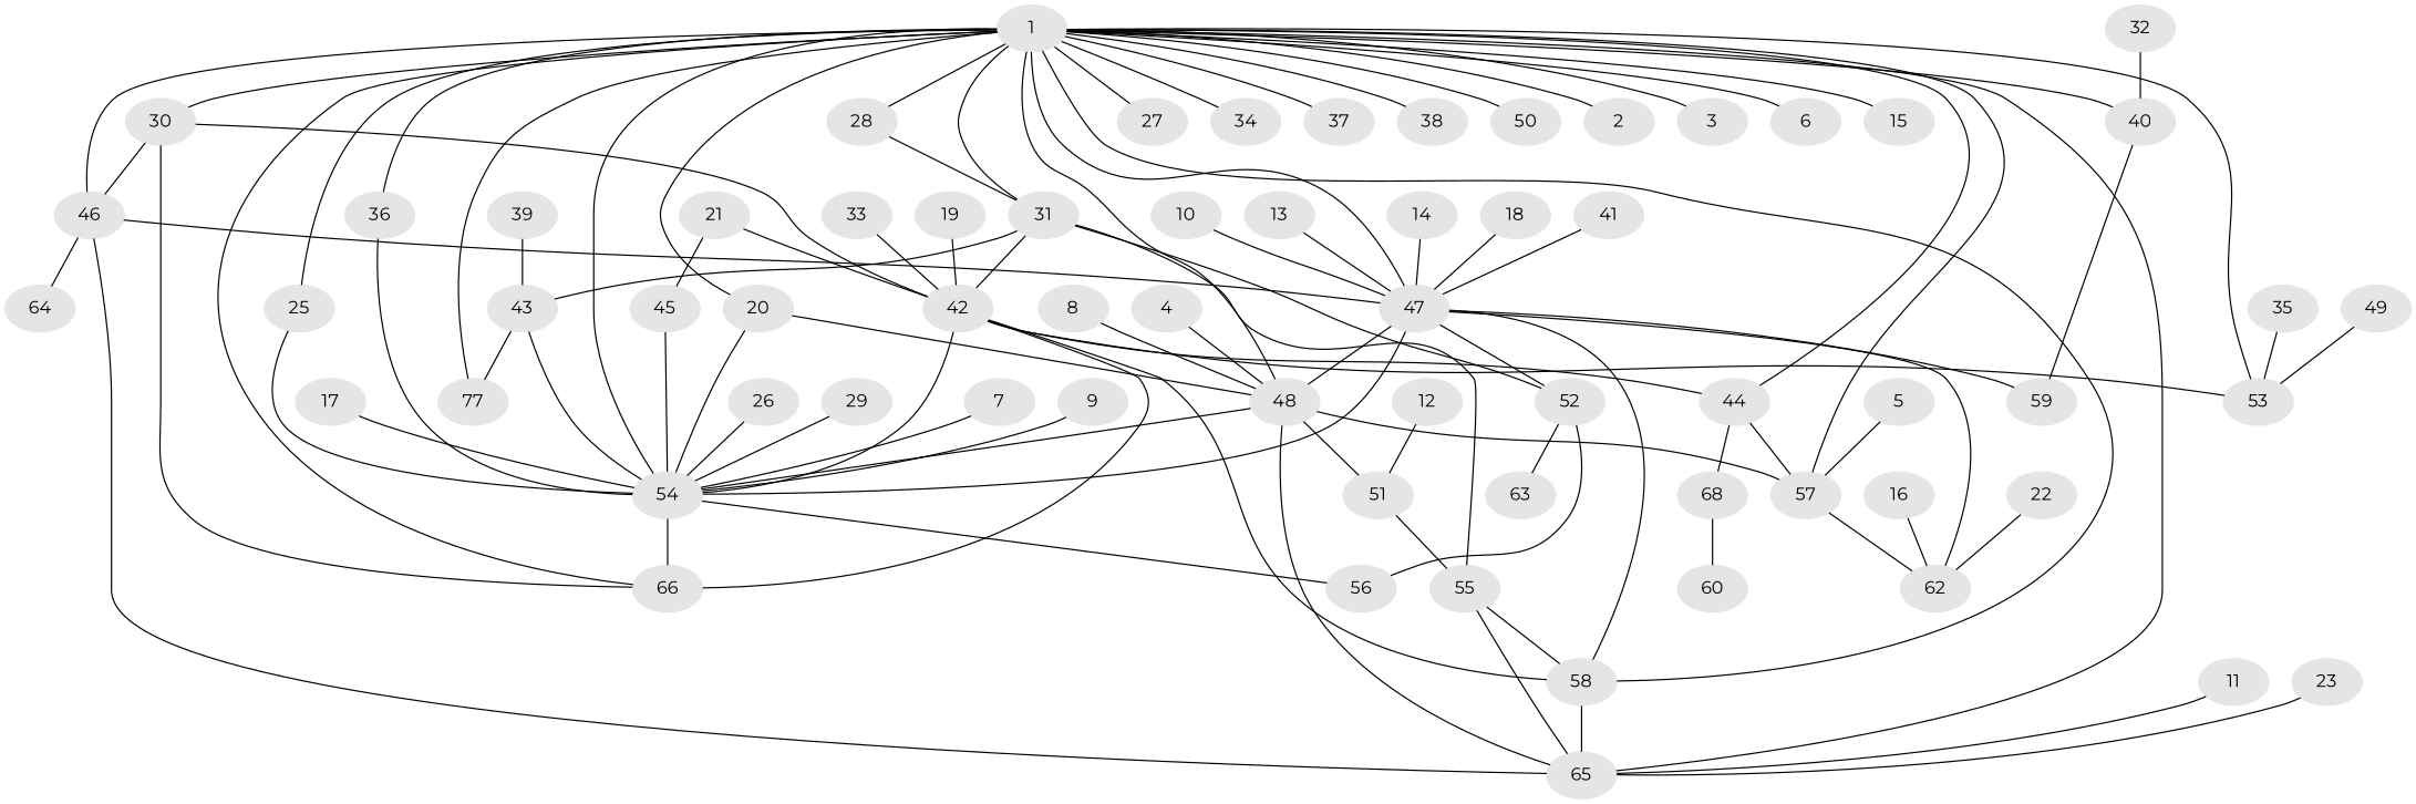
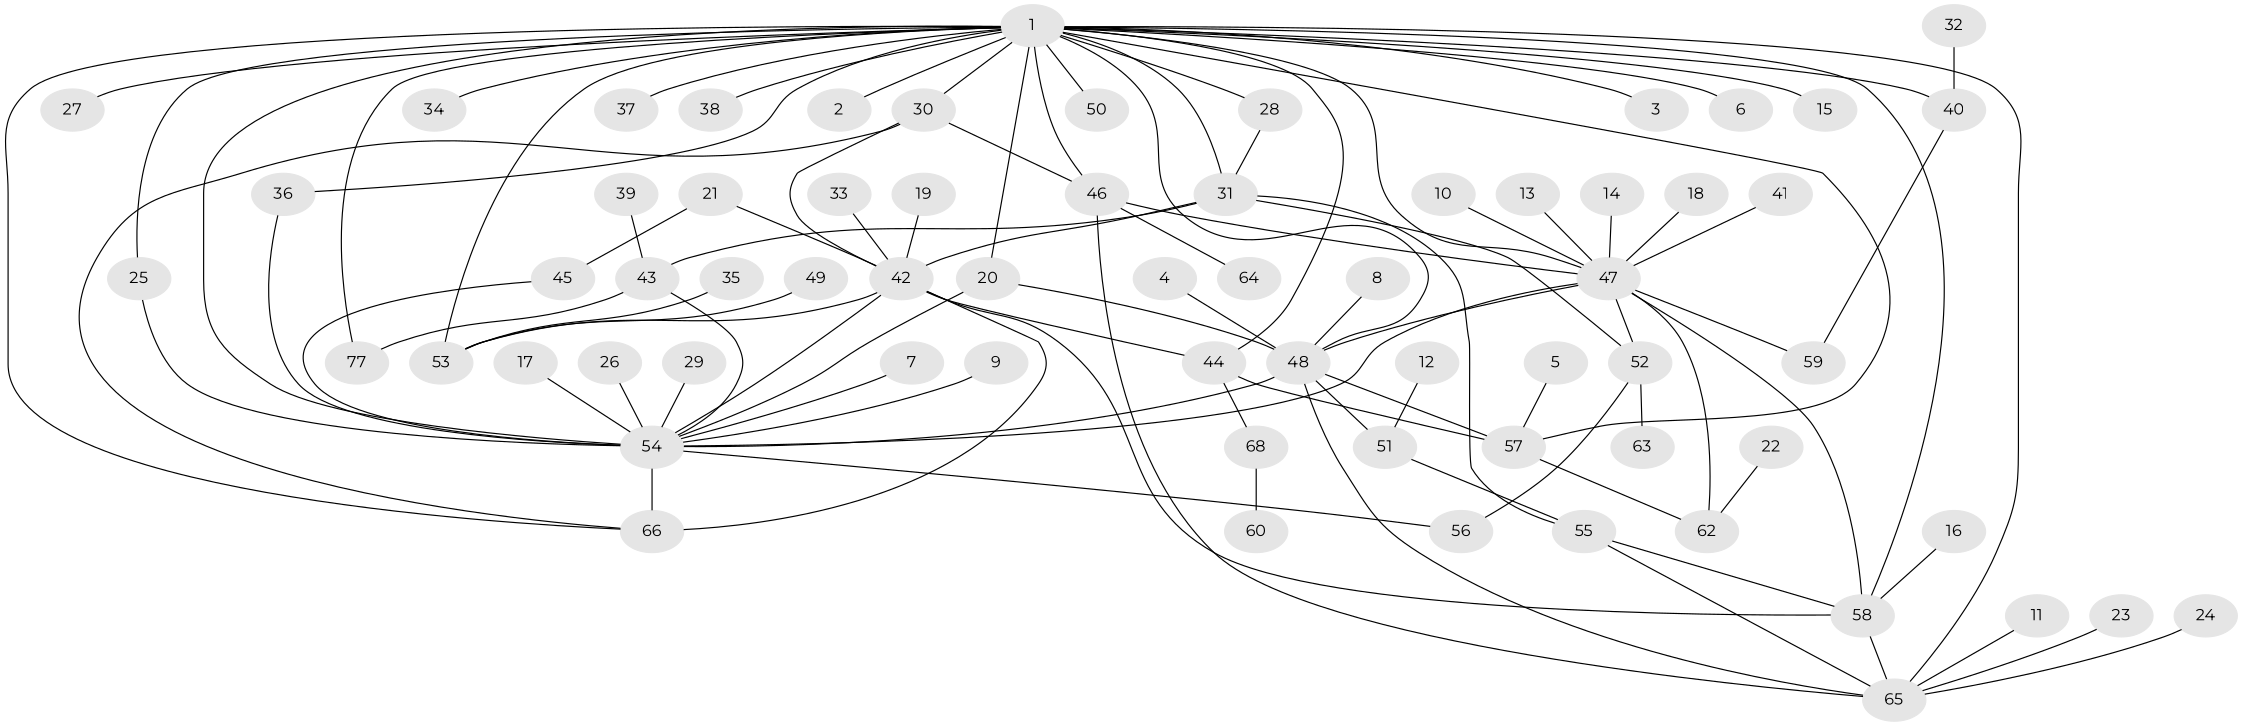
  graph {
    fontname=Montserrat
    node [color=gray90 fontname=Montserrat style=filled]
    edge [fontname=Montserrat weight=1.0]
    1
    2
    3
    6
    15
    20
    25
    27
    28
    30
    31
    34
    36
    37
    38
    40
    44
    46
    47
    48
    50
    53
    54
    57
    58
    65
    66
    n28 [label=77]
    42
    43
    52
    55
    59
    68
    64
    62
    51
    56
    4
    5
    7
    8
    9
    10
    11
    12
    13
    14
    16
    17
    18
    19
    21
    45
    22
    23
+   24
    26
    29
    63
    32
    33
    35
    39
    41
    60
    49
    1 -- 2
    1 -- 3
    1 -- 6
    1 -- 15
    1 -- 20
    1 -- 25
    1 -- 27
    1 -- 28
    1 -- 30 [weight=2.0]
    1 -- 31 [weight=3.0]
    1 -- 34 [weight=2.0]
    1 -- 36
    1 -- 37
    1 -- 38
    1 -- 40
    1 -- 44
    1 -- 46
    1 -- 47 [weight=2.0]
    1 -- 48
    1 -- 50
    1 -- 53
    1 -- 54 [weight=3.0]
    1 -- 57 [weight=2.0]
    1 -- 58
    1 -- 65
    1 -- 66
    1 -- n28
    20 -- 48
    20 -- 54
    25 -- 54
    28 -- 31
    30 -- 46
    30 -- 66
    30 -- 42
    31 -- 42
    31 -- 43
    31 -- 52
    31 -- 55
    36 -- 54
    40 -- 59
    44 -- 57
    44 -- 68
    46 -- 47
    46 -- 65
    46 -- 64
    47 -- 48
    47 -- 54
    47 -- 58
    47 -- 52
    47 -- 59
    47 -- 62
    48 -- 54
    48 -- 57
    48 -- 65
    48 -- 51
    54 -- 66 [weight=2.0]
    54 -- 56
    57 -- 62
    58 -- 65
    42 -- 44
    42 -- 53
    42 -- 54
    42 -- 58
    42 -- 66
    43 -- 54
    43 -- n28
    52 -- 56
    52 -- 63
    55 -- 58
    55 -- 65
    68 -- 60
    51 -- 55
    4 -- 48
    5 -- 57
    7 -- 54
    8 -- 48
    9 -- 54
    10 -- 47
    11 -- 65
    12 -- 51
    13 -- 47
    14 -- 47
-   16 -- 62
+   16 -- 58
    17 -- 54
    18 -- 47
    19 -- 42
    21 -- 42
    21 -- 45
    45 -- 54
    22 -- 62
    23 -- 65
+   24 -- 65
    26 -- 54
    29 -- 54
    32 -- 40
    33 -- 42
    35 -- 53
    39 -- 43
    41 -- 47
    49 -- 53
  }
